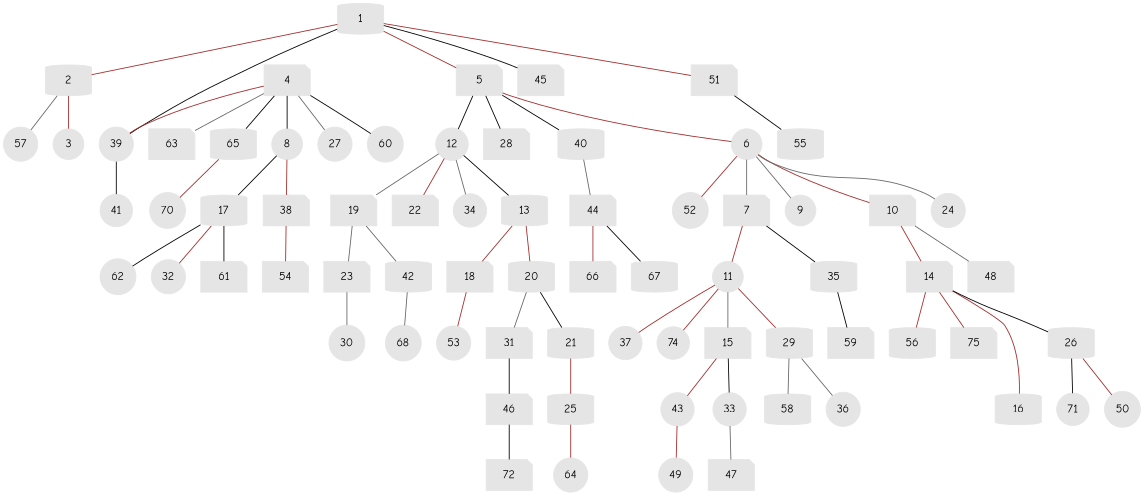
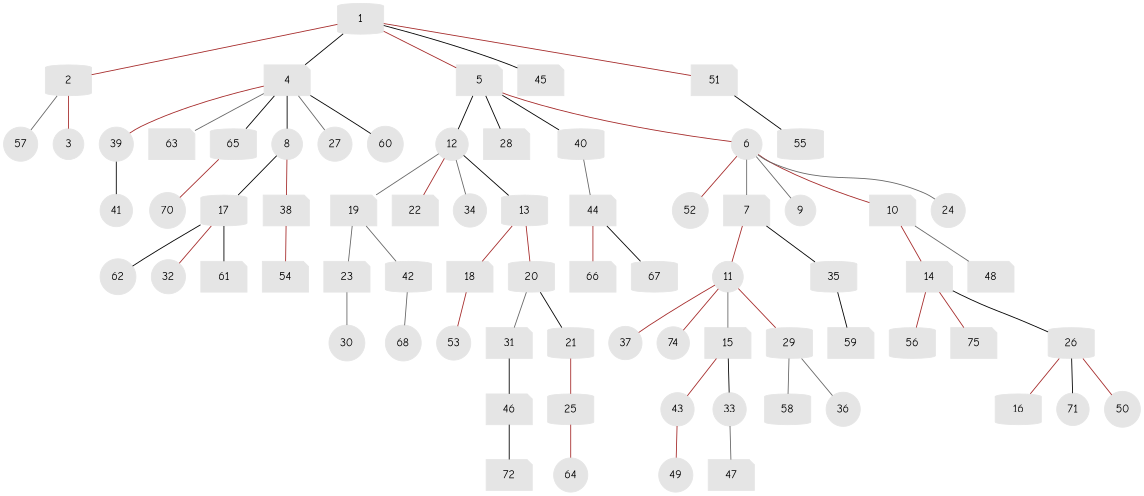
  graph {
    fontname="Comic Neue"
    node [color=gray90 fontname="Comic Neue" shape=circle style=filled]
    edge [color=brown fontname="Comic Neue"]
    1 [shape=cylinder]
    2 [shape=cylinder]
    4 [shape=note]
    5 [shape=note]
    45 [shape=note]
    51 [shape=note]
    3
    57
    8
    27
    39
    60
    63 [shape=note]
    65 [shape=cylinder]
    6
    12
    28 [shape=note]
    40 [shape=cylinder]
    55 [shape=cylinder]
    17 [shape=cylinder]
    38 [shape=note]
    41
    70
    7 [shape=note]
    9
    10 [shape=note]
    24
    52
    13 [shape=cylinder]
    19 [shape=note]
    22 [shape=note]
    34
    44 [shape=note]
    11
    35 [shape=cylinder]
    14 [shape=note]
    48 [shape=note]
    15 [shape=note]
    29 [shape=cylinder]
    37
    74
    59 [shape=note]
    32
    61 [shape=note]
    62
    54 [shape=note]
    16 [shape=cylinder]
    26 [shape=cylinder]
    56 [shape=cylinder]
    75 [shape=note]
    33
    43
    36
    58 [shape=cylinder]
    18 [shape=note]
    20 [shape=cylinder]
    23 [shape=note]
    42 [shape=cylinder]
    53
    21 [shape=cylinder]
    31 [shape=note]
    50
    71
    47 [shape=note]
    49
    30
    68
    25 [shape=cylinder]
    46 [shape=note]
    64
    72 [shape=note]
    66 [shape=note]
    67 [shape=cylinder]
    1 -- 2
-   1 -- 39 [color=black]
+   1 -- 4 [color=black]
    1 -- 5
    1 -- 45 [color=black]
    1 -- 51
    2 -- 3
    2 -- 57 [color=gray40]
    4 -- 8 [color=black]
    4 -- 27 [color=gray40]
    4 -- 39
    4 -- 60 [color=black]
    4 -- 63 [color=gray40]
    4 -- 65 [color=black]
    5 -- 6
    5 -- 12 [color=black]
    5 -- 28 [color=black]
    5 -- 40 [color=black]
    51 -- 55 [color=black]
    8 -- 17 [color=black]
    8 -- 38
    39 -- 41 [color=black]
    65 -- 70
    6 -- 7 [color=gray40]
    6 -- 9 [color=gray40]
    6 -- 10
    6 -- 24 [color=gray40]
    6 -- 52
    12 -- 13 [color=black]
    12 -- 19 [color=gray40]
    12 -- 22
    12 -- 34 [color=gray40]
    40 -- 44 [color=gray40]
    17 -- 32
    17 -- 61 [color=black]
    17 -- 62 [color=black]
    38 -- 54
    7 -- 11
    7 -- 35 [color=black]
    10 -- 14
    10 -- 48 [color=gray40]
    13 -- 18
    13 -- 20
    19 -- 23 [color=gray40]
    19 -- 42 [color=gray40]
    44 -- 66
    44 -- 67 [color=black]
    11 -- 15 [color=gray40]
    11 -- 29
    11 -- 37
    11 -- 74
    35 -- 59 [color=black]
-   14 -- 16
+   26 -- 16
    14 -- 26 [color=black]
    14 -- 56
    14 -- 75
    15 -- 33 [color=black]
    15 -- 43
    29 -- 36 [color=gray40]
    29 -- 58 [color=gray40]
    26 -- 50
    26 -- 71 [color=black]
    33 -- 47 [color=gray40]
    43 -- 49
    18 -- 53
    20 -- 21 [color=black]
    20 -- 31 [color=gray40]
    23 -- 30 [color=gray40]
    42 -- 68 [color=gray40]
    21 -- 25
    31 -- 46 [color=black]
    25 -- 64
    46 -- 72 [color=black]
  }
